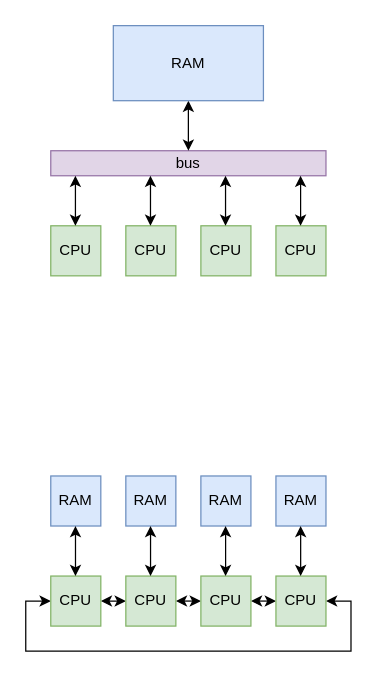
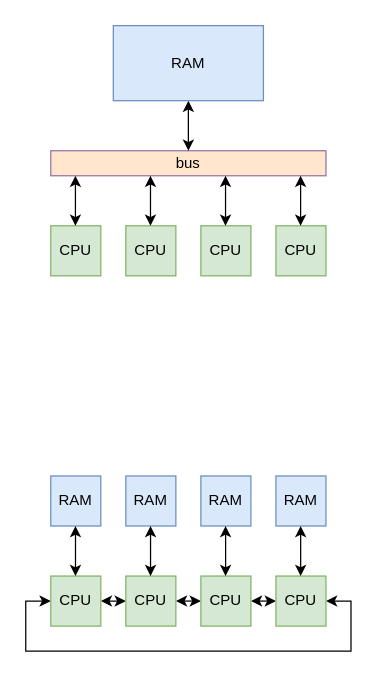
  <mxCell id="0" />
  <mxCell id="1" parent="0" />
  <mxCell id="2" value="CPU" style="rounded=0;whiteSpace=wrap;html=1;fillColor=#d5e8d4;strokeColor=#82b366;" parent="1" vertex="1"><mxGeometry x="40" y="180" width="40" height="40" as="geometry" /></mxCell>
  <mxCell id="3" value="CPU" style="rounded=0;whiteSpace=wrap;html=1;fillColor=#d5e8d4;strokeColor=#82b366;" parent="1" vertex="1"><mxGeometry x="100" y="180" width="40" height="40" as="geometry" /></mxCell>
  <mxCell id="4" value="CPU" style="rounded=0;whiteSpace=wrap;html=1;fillColor=#d5e8d4;strokeColor=#82b366;" parent="1" vertex="1"><mxGeometry x="160" y="180" width="40" height="40" as="geometry" /></mxCell>
  <mxCell id="5" value="CPU" style="rounded=0;whiteSpace=wrap;html=1;fillColor=#d5e8d4;strokeColor=#82b366;" parent="1" vertex="1"><mxGeometry x="220" y="180" width="40" height="40" as="geometry" /></mxCell>
- <mxCell id="6" value="bus" style="rounded=0;whiteSpace=wrap;html=1;fillColor=#e1d5e7;strokeColor=#9673a6;" parent="1" vertex="1"><mxGeometry x="40" y="120" width="220" height="20" as="geometry" /></mxCell>
+ <mxCell id="6" value="bus" style="rounded=0;whiteSpace=wrap;html=1;fillColor=#ffe6cc;strokeColor=#9673a6;" parent="1" vertex="1"><mxGeometry x="40" y="120" width="220" height="20" as="geometry" /></mxCell>
  <mxCell id="7" style="edgeStyle=orthogonalEdgeStyle;rounded=0;orthogonalLoop=1;jettySize=auto;html=1;exitX=0.5;exitY=1;exitDx=0;exitDy=0;startArrow=classic;startFill=1;" parent="1" source="8" target="6" edge="1"><mxGeometry relative="1" as="geometry" /></mxCell>
  <mxCell id="8" value="RAM" style="rounded=0;whiteSpace=wrap;html=1;fillColor=#dae8fc;strokeColor=#6c8ebf;" parent="1" vertex="1"><mxGeometry x="90" y="20" width="120" height="60" as="geometry" /></mxCell>
  <mxCell id="9" value="" style="endArrow=classic;html=1;rounded=0;curved=1;startArrow=classic;startFill=1;" parent="1" edge="1"><mxGeometry width="50" height="50" relative="1" as="geometry"><mxPoint x="239.71" y="180" as="sourcePoint" /><mxPoint x="239.71" y="140" as="targetPoint" /></mxGeometry></mxCell>
  <mxCell id="10" value="" style="endArrow=classic;html=1;rounded=0;curved=1;startArrow=classic;startFill=1;" parent="1" edge="1"><mxGeometry width="50" height="50" relative="1" as="geometry"><mxPoint x="179.71" y="180" as="sourcePoint" /><mxPoint x="179.71" y="140" as="targetPoint" /></mxGeometry></mxCell>
  <mxCell id="11" value="" style="endArrow=classic;html=1;rounded=0;curved=1;startArrow=classic;startFill=1;" parent="1" edge="1"><mxGeometry width="50" height="50" relative="1" as="geometry"><mxPoint x="119.71" y="180" as="sourcePoint" /><mxPoint x="119.71" y="140" as="targetPoint" /></mxGeometry></mxCell>
  <mxCell id="12" value="" style="endArrow=classic;html=1;rounded=0;curved=1;startArrow=classic;startFill=1;" parent="1" edge="1"><mxGeometry width="50" height="50" relative="1" as="geometry"><mxPoint x="59.71" y="180" as="sourcePoint" /><mxPoint x="59.71" y="140" as="targetPoint" /></mxGeometry></mxCell>
  <mxCell id="13" value="RAM" style="rounded=0;whiteSpace=wrap;html=1;fillColor=#dae8fc;strokeColor=#6c8ebf;" parent="1" vertex="1"><mxGeometry x="40" y="380" width="40" height="40" as="geometry" /></mxCell>
  <mxCell id="14" value="RAM" style="rounded=0;whiteSpace=wrap;html=1;fillColor=#dae8fc;strokeColor=#6c8ebf;" parent="1" vertex="1"><mxGeometry x="100" y="380" width="40" height="40" as="geometry" /></mxCell>
  <mxCell id="15" value="RAM" style="rounded=0;whiteSpace=wrap;html=1;fillColor=#dae8fc;strokeColor=#6c8ebf;" parent="1" vertex="1"><mxGeometry x="160" y="380" width="40" height="40" as="geometry" /></mxCell>
  <mxCell id="16" value="RAM" style="rounded=0;whiteSpace=wrap;html=1;fillColor=#dae8fc;strokeColor=#6c8ebf;" parent="1" vertex="1"><mxGeometry x="220" y="380" width="40" height="40" as="geometry" /></mxCell>
  <mxCell id="17" style="edgeStyle=orthogonalEdgeStyle;curved=1;rounded=0;orthogonalLoop=1;jettySize=auto;html=1;exitX=1;exitY=0.5;exitDx=0;exitDy=0;startArrow=classic;startFill=1;" parent="1" source="19" target="21" edge="1"><mxGeometry relative="1" as="geometry" /></mxCell>
  <mxCell id="18" style="edgeStyle=orthogonalEdgeStyle;rounded=0;orthogonalLoop=1;jettySize=auto;html=1;exitX=0;exitY=0.5;exitDx=0;exitDy=0;entryX=1;entryY=0.5;entryDx=0;entryDy=0;startArrow=classic;startFill=1;" parent="1" source="19" target="24" edge="1"><mxGeometry relative="1" as="geometry"><Array as="points"><mxPoint x="20" y="480" /><mxPoint x="20" y="520" /><mxPoint x="280" y="520" /><mxPoint x="280" y="480" /></Array></mxGeometry></mxCell>
  <mxCell id="19" value="CPU" style="rounded=0;whiteSpace=wrap;html=1;fillColor=#d5e8d4;strokeColor=#82b366;" parent="1" vertex="1"><mxGeometry x="40" y="460" width="40" height="40" as="geometry" /></mxCell>
  <mxCell id="20" style="edgeStyle=orthogonalEdgeStyle;curved=1;rounded=0;orthogonalLoop=1;jettySize=auto;html=1;exitX=1;exitY=0.5;exitDx=0;exitDy=0;entryX=0;entryY=0.5;entryDx=0;entryDy=0;startArrow=classic;startFill=1;" parent="1" source="21" target="23" edge="1"><mxGeometry relative="1" as="geometry" /></mxCell>
  <mxCell id="21" value="CPU" style="rounded=0;whiteSpace=wrap;html=1;fillColor=#d5e8d4;strokeColor=#82b366;" parent="1" vertex="1"><mxGeometry x="100" y="460" width="40" height="40" as="geometry" /></mxCell>
  <mxCell id="22" style="edgeStyle=orthogonalEdgeStyle;curved=1;rounded=0;orthogonalLoop=1;jettySize=auto;html=1;exitX=1;exitY=0.5;exitDx=0;exitDy=0;entryX=0;entryY=0.5;entryDx=0;entryDy=0;startArrow=classic;startFill=1;" parent="1" source="23" target="24" edge="1"><mxGeometry relative="1" as="geometry" /></mxCell>
  <mxCell id="23" value="CPU" style="rounded=0;whiteSpace=wrap;html=1;fillColor=#d5e8d4;strokeColor=#82b366;" parent="1" vertex="1"><mxGeometry x="160" y="460" width="40" height="40" as="geometry" /></mxCell>
  <mxCell id="24" value="CPU" style="rounded=0;whiteSpace=wrap;html=1;fillColor=#d5e8d4;strokeColor=#82b366;" parent="1" vertex="1"><mxGeometry x="220" y="460" width="40" height="40" as="geometry" /></mxCell>
  <mxCell id="25" value="" style="endArrow=classic;html=1;rounded=0;curved=1;startArrow=classic;startFill=1;" parent="1" edge="1"><mxGeometry width="50" height="50" relative="1" as="geometry"><mxPoint x="239.76" y="460" as="sourcePoint" /><mxPoint x="239.76" y="420" as="targetPoint" /></mxGeometry></mxCell>
  <mxCell id="26" value="" style="endArrow=classic;html=1;rounded=0;curved=1;startArrow=classic;startFill=1;" parent="1" edge="1"><mxGeometry width="50" height="50" relative="1" as="geometry"><mxPoint x="179.76" y="460" as="sourcePoint" /><mxPoint x="179.76" y="420" as="targetPoint" /></mxGeometry></mxCell>
  <mxCell id="27" value="" style="endArrow=classic;html=1;rounded=0;curved=1;startArrow=classic;startFill=1;" parent="1" edge="1"><mxGeometry width="50" height="50" relative="1" as="geometry"><mxPoint x="119.76" y="460" as="sourcePoint" /><mxPoint x="119.76" y="420" as="targetPoint" /></mxGeometry></mxCell>
  <mxCell id="28" value="" style="endArrow=classic;html=1;rounded=0;curved=1;startArrow=classic;startFill=1;" parent="1" edge="1"><mxGeometry width="50" height="50" relative="1" as="geometry"><mxPoint x="59.76" y="460" as="sourcePoint" /><mxPoint x="59.76" y="420" as="targetPoint" /></mxGeometry></mxCell>
